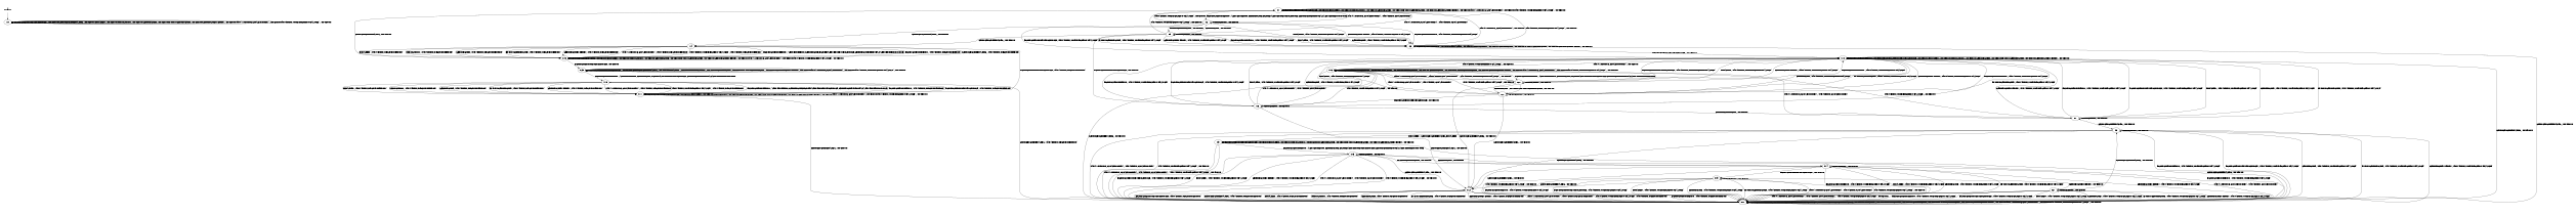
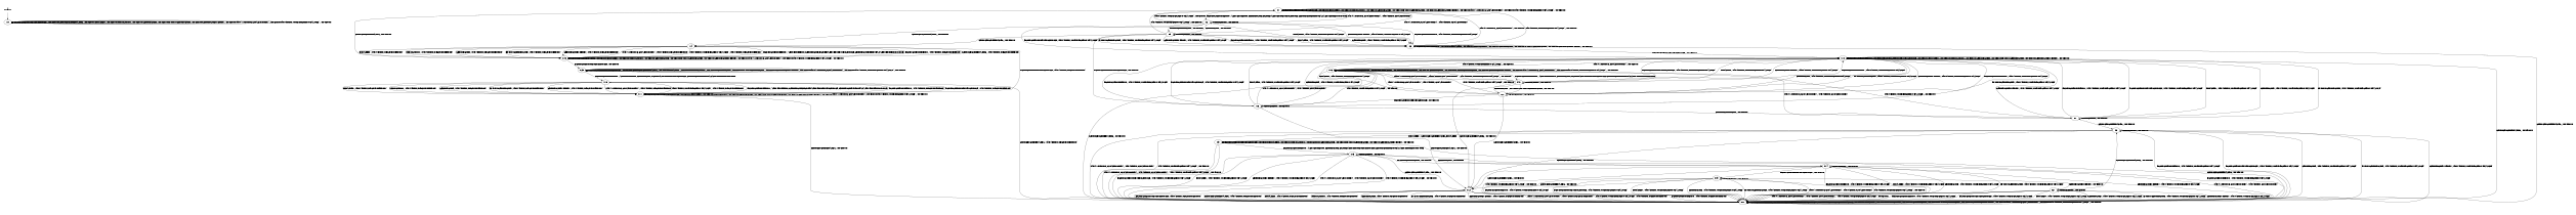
  digraph {
    n1 [label=s0]
    n2 [label=s1]
    n3 [label=s2]
    n4 [label=s15]
    n5 [label=s3]
    n6 [label=s4]
    n7 [label=s5]
    n8 [label=s10]
    n9 [label=s23]
    n10 [label=s17]
    n11 [label=s11]
    n12 [label=s6]
    n13 [label=s16]
    n14 [label=s18]
    n15 [label=s7]
    n16 [label=s12]
-   n17 [label=s20]
+   n17 [label=s40]
    n18 [label=s8]
    n19 [label=s9]
    n20 [label=s22]
    n21 [label=s13]
    n22 [label=s14]
    n23 [label=s19]
    n24 [label=s21]
    __start0 [shape=none]
    n1 -> n1 [label="ECDH_CLIENT_KEY_EXCHANGE / TIMEOUT"]
    n1 -> n1 [label="CHANGE_CIPHER_SPEC / TIMEOUT"]
    n1 -> n1 [label="FINISHED / TIMEOUT"]
    n1 -> n1 [label="APPLICATION / TIMEOUT"]
    n1 -> n1 [label="CERTIFICATE / TIMEOUT"]
    n1 -> n1 [label="EMPTY_CERTIFICATE / TIMEOUT"]
    n1 -> n1 [label="CERTIFICATE_VERIFY / TIMEOUT"]
    n1 -> n1 [label="Alert(WARNING,CLOSE_NOTIFY) / TIMEOUT"]
    n1 -> n1 [label="Alert(FATAL,UNEXPECTED_MESSAGE) / TIMEOUT"]
    n2 -> n2 [label="ECDH_CLIENT_KEY_EXCHANGE / TIMEOUT"]
    n2 -> n2 [label="FINISHED / TIMEOUT"]
    n2 -> n2 [label="APPLICATION / TIMEOUT"]
    n2 -> n2 [label="CERTIFICATE / TIMEOUT"]
    n2 -> n2 [label="EMPTY_CERTIFICATE / TIMEOUT"]
    n2 -> n2 [label="CERTIFICATE_VERIFY / TIMEOUT"]
    n2 -> n2 [label="Alert(WARNING,CLOSE_NOTIFY) / TIMEOUT"]
    n2 -> n2 [label="Alert(FATAL,UNEXPECTED_MESSAGE) / TIMEOUT"]
    n2 -> n3 [label="ECDH_CLIENT_HELLO / SERVER_HELLO,CERTIFICATE,ECDHE_SERVER_KEY_EXCHANGE,CERTIFICATE_REQUEST,SERVER_HELLO_DONE"]
    n2 -> n4 [label="CHANGE_CIPHER_SPEC / TIMEOUT"]
    n3 -> n2 [label="Alert(WARNING,CLOSE_NOTIFY) / Alert(FATAL,CLOSE_NOTIFY)"]
    n3 -> n2 [label="Alert(FATAL,UNEXPECTED_MESSAGE) / TIMEOUT"]
    n3 -> n3 [label="APPLICATION / TIMEOUT"]
    n3 -> n5 [label="ECDH_CLIENT_HELLO / Alert(FATAL,UNEXPECTED_MESSAGE)"]
    n3 -> n5 [label="FINISHED / Alert(FATAL,UNEXPECTED_MESSAGE)"]
    n3 -> n5 [label="CERTIFICATE_VERIFY / Alert(FATAL,UNEXPECTED_MESSAGE)"]
    n3 -> n6 [label="CHANGE_CIPHER_SPEC / TIMEOUT"]
    n3 -> n7 [label="CERTIFICATE / TIMEOUT"]
    n3 -> n7 [label="EMPTY_CERTIFICATE / TIMEOUT"]
    n3 -> n8 [label="ECDH_CLIENT_KEY_EXCHANGE / Alert(FATAL,UNEXPECTED_MESSAGE)"]
    n4 -> n4 [label="CHANGE_CIPHER_SPEC / TIMEOUT"]
    n4 -> n4 [label="FINISHED / TIMEOUT"]
    n4 -> n4 [label="APPLICATION / TIMEOUT"]
    n4 -> n4 [label="CERTIFICATE / TIMEOUT"]
    n4 -> n4 [label="EMPTY_CERTIFICATE / TIMEOUT"]
    n4 -> n4 [label="CERTIFICATE_VERIFY / TIMEOUT"]
    n4 -> n4 [label="Alert(WARNING,CLOSE_NOTIFY) / TIMEOUT"]
    n4 -> n4 [label="Alert(FATAL,UNEXPECTED_MESSAGE) / TIMEOUT"]
    n4 -> n6 [label="ECDH_CLIENT_HELLO / SERVER_HELLO,CERTIFICATE,ECDHE_SERVER_KEY_EXCHANGE,CERTIFICATE_REQUEST,SERVER_HELLO_DONE"]
    n4 -> n9 [label="ECDH_CLIENT_KEY_EXCHANGE / TIMEOUT"]
    n5 -> n2 [label="Alert(WARNING,CLOSE_NOTIFY) / TIMEOUT"]
    n5 -> n2 [label="Alert(FATAL,UNEXPECTED_MESSAGE) / TIMEOUT"]
    n5 -> n5 [label="ECDH_CLIENT_HELLO / TIMEOUT"]
    n5 -> n5 [label="FINISHED / TIMEOUT"]
    n5 -> n5 [label="APPLICATION / TIMEOUT"]
    n5 -> n5 [label="CERTIFICATE / TIMEOUT"]
    n5 -> n5 [label="EMPTY_CERTIFICATE / TIMEOUT"]
    n5 -> n5 [label="CERTIFICATE_VERIFY / TIMEOUT"]
    n5 -> n8 [label="ECDH_CLIENT_KEY_EXCHANGE / TIMEOUT"]
    n5 -> n10 [label="CHANGE_CIPHER_SPEC / TIMEOUT"]
    n6 -> n4 [label="ECDH_CLIENT_HELLO / Alert(FATAL,DECRYPT_ERROR)"]
    n6 -> n4 [label="CHANGE_CIPHER_SPEC / Alert(FATAL,DECRYPT_ERROR)"]
    n6 -> n4 [label="FINISHED / Alert(FATAL,DECRYPT_ERROR)"]
    n6 -> n4 [label="APPLICATION / Alert(FATAL,DECRYPT_ERROR)"]
    n6 -> n4 [label="CERTIFICATE / Alert(FATAL,DECRYPT_ERROR)"]
    n6 -> n4 [label="EMPTY_CERTIFICATE / Alert(FATAL,DECRYPT_ERROR)"]
    n6 -> n4 [label="CERTIFICATE_VERIFY / Alert(FATAL,DECRYPT_ERROR)"]
    n6 -> n4 [label="Alert(WARNING,CLOSE_NOTIFY) / Alert(FATAL,DECRYPT_ERROR)"]
    n6 -> n4 [label="Alert(FATAL,UNEXPECTED_MESSAGE) / Alert(FATAL,DECRYPT_ERROR)"]
    n6 -> n11 [label="ECDH_CLIENT_KEY_EXCHANGE / Alert(FATAL,DECRYPT_ERROR)"]
    n7 -> n2 [label="Alert(WARNING,CLOSE_NOTIFY) / Alert(FATAL,CLOSE_NOTIFY)"]
    n7 -> n2 [label="Alert(FATAL,UNEXPECTED_MESSAGE) / TIMEOUT"]
    n7 -> n5 [label="ECDH_CLIENT_HELLO / Alert(FATAL,UNEXPECTED_MESSAGE)"]
    n7 -> n5 [label="FINISHED / Alert(FATAL,UNEXPECTED_MESSAGE)"]
    n7 -> n5 [label="CERTIFICATE / Alert(FATAL,UNEXPECTED_MESSAGE)"]
    n7 -> n5 [label="EMPTY_CERTIFICATE / Alert(FATAL,UNEXPECTED_MESSAGE)"]
    n7 -> n5 [label="CERTIFICATE_VERIFY / Alert(FATAL,UNEXPECTED_MESSAGE)"]
    n7 -> n6 [label="CHANGE_CIPHER_SPEC / TIMEOUT"]
    n7 -> n7 [label="APPLICATION / TIMEOUT"]
    n7 -> n12 [label="ECDH_CLIENT_KEY_EXCHANGE / TIMEOUT"]
    n8 -> n8 [label="ECDH_CLIENT_HELLO / TIMEOUT"]
    n8 -> n8 [label="ECDH_CLIENT_KEY_EXCHANGE / TIMEOUT"]
    n8 -> n8 [label="FINISHED / TIMEOUT"]
    n8 -> n8 [label="APPLICATION / TIMEOUT"]
    n8 -> n8 [label="CERTIFICATE / TIMEOUT"]
    n8 -> n8 [label="EMPTY_CERTIFICATE / TIMEOUT"]
    n8 -> n8 [label="CERTIFICATE_VERIFY / TIMEOUT"]
    n8 -> n10 [label="CHANGE_CIPHER_SPEC / TIMEOUT"]
    n8 -> n13 [label="Alert(WARNING,CLOSE_NOTIFY) / TIMEOUT"]
    n8 -> n13 [label="Alert(FATAL,UNEXPECTED_MESSAGE) / TIMEOUT"]
    n9 -> n9 [label="ECDH_CLIENT_KEY_EXCHANGE / TIMEOUT"]
    n9 -> n9 [label="CHANGE_CIPHER_SPEC / TIMEOUT"]
    n9 -> n9 [label="FINISHED / TIMEOUT"]
    n9 -> n9 [label="APPLICATION / TIMEOUT"]
    n9 -> n9 [label="CERTIFICATE / TIMEOUT"]
    n9 -> n9 [label="EMPTY_CERTIFICATE / TIMEOUT"]
    n9 -> n9 [label="CERTIFICATE_VERIFY / TIMEOUT"]
    n9 -> n9 [label="Alert(WARNING,CLOSE_NOTIFY) / TIMEOUT"]
    n9 -> n9 [label="Alert(FATAL,UNEXPECTED_MESSAGE) / TIMEOUT"]
    n9 -> n14 [label="ECDH_CLIENT_HELLO / SERVER_HELLO,CERTIFICATE,ECDHE_SERVER_KEY_EXCHANGE,CERTIFICATE_REQUEST,SERVER_HELLO_DONE"]
    n10 -> n10 [label="ECDH_CLIENT_HELLO / TIMEOUT"]
    n10 -> n10 [label="ECDH_CLIENT_KEY_EXCHANGE / TIMEOUT"]
    n10 -> n10 [label="CHANGE_CIPHER_SPEC / TIMEOUT"]
    n10 -> n10 [label="FINISHED / TIMEOUT"]
    n10 -> n10 [label="APPLICATION / TIMEOUT"]
    n10 -> n10 [label="CERTIFICATE / TIMEOUT"]
    n10 -> n10 [label="EMPTY_CERTIFICATE / TIMEOUT"]
    n10 -> n10 [label="CERTIFICATE_VERIFY / TIMEOUT"]
    n10 -> n10 [label="Alert(WARNING,CLOSE_NOTIFY) / TIMEOUT"]
    n10 -> n10 [label="Alert(FATAL,UNEXPECTED_MESSAGE) / TIMEOUT"]
    n11 -> n10 [label="CHANGE_CIPHER_SPEC / TIMEOUT"]
    n11 -> n11 [label="ECDH_CLIENT_KEY_EXCHANGE / TIMEOUT"]
    n11 -> n11 [label="FINISHED / TIMEOUT"]
    n11 -> n11 [label="APPLICATION / TIMEOUT"]
    n11 -> n11 [label="CERTIFICATE / TIMEOUT"]
    n11 -> n11 [label="EMPTY_CERTIFICATE / TIMEOUT"]
    n11 -> n11 [label="CERTIFICATE_VERIFY / TIMEOUT"]
    n11 -> n11 [label="Alert(WARNING,CLOSE_NOTIFY) / TIMEOUT"]
    n11 -> n11 [label="Alert(FATAL,UNEXPECTED_MESSAGE) / TIMEOUT"]
    n11 -> n14 [label="ECDH_CLIENT_HELLO / SERVER_HELLO,CERTIFICATE,ECDHE_SERVER_KEY_EXCHANGE,CERTIFICATE_REQUEST,SERVER_HELLO_DONE"]
    n12 -> n8 [label="ECDH_CLIENT_HELLO / Alert(FATAL,UNEXPECTED_MESSAGE)"]
    n12 -> n8 [label="ECDH_CLIENT_KEY_EXCHANGE / Alert(FATAL,UNEXPECTED_MESSAGE)"]
    n12 -> n8 [label="FINISHED / Alert(FATAL,UNEXPECTED_MESSAGE)"]
    n12 -> n8 [label="CERTIFICATE / Alert(FATAL,UNEXPECTED_MESSAGE)"]
    n12 -> n8 [label="EMPTY_CERTIFICATE / Alert(FATAL,UNEXPECTED_MESSAGE)"]
    n12 -> n12 [label="APPLICATION / TIMEOUT"]
    n12 -> n13 [label="Alert(WARNING,CLOSE_NOTIFY) / Alert(FATAL,CLOSE_NOTIFY)"]
    n12 -> n13 [label="Alert(FATAL,UNEXPECTED_MESSAGE) / TIMEOUT"]
    n12 -> n15 [label="CERTIFICATE_ECDH / TIMEOUT"]
    n12 -> n16 [label="CHANGE_CIPHER_SPEC / TIMEOUT"]
    n13 -> n10 [label="CHANGE_CIPHER_SPEC / TIMEOUT"]
    n13 -> n13 [label="ECDH_CLIENT_KEY_EXCHANGE / TIMEOUT"]
    n13 -> n13 [label="FINISHED / TIMEOUT"]
    n13 -> n13 [label="APPLICATION / TIMEOUT"]
    n13 -> n13 [label="CERTIFICATE / TIMEOUT"]
    n13 -> n13 [label="EMPTY_CERTIFICATE / TIMEOUT"]
    n13 -> n13 [label="CERTIFICATE_VERIFY / TIMEOUT"]
    n13 -> n13 [label="Alert(WARNING,CLOSE_NOTIFY) / TIMEOUT"]
    n13 -> n13 [label="Alert(FATAL,UNEXPECTED_MESSAGE) / TIMEOUT"]
    n13 -> n17 [label="ECDH_CLIENT_HELLO / SERVER_HELLO,CERTIFICATE,ECDHE_SERVER_KEY_EXCHANGE,CERTIFICATE_REQUEST,SERVER_HELLO_DONE"]
    n14 -> n10 [label="CHANGE_CIPHER_SPEC / Alert(FATAL,DECRYPT_ERROR)"]
    n14 -> n11 [label="ECDH_CLIENT_HELLO / Alert(FATAL,DECRYPT_ERROR)"]
    n14 -> n11 [label="ECDH_CLIENT_KEY_EXCHANGE / Alert(FATAL,DECRYPT_ERROR)"]
    n14 -> n11 [label="FINISHED / Alert(FATAL,DECRYPT_ERROR)"]
    n14 -> n11 [label="APPLICATION / Alert(FATAL,DECRYPT_ERROR)"]
    n14 -> n11 [label="CERTIFICATE / Alert(FATAL,DECRYPT_ERROR)"]
    n14 -> n11 [label="EMPTY_CERTIFICATE / Alert(FATAL,DECRYPT_ERROR)"]
    n14 -> n11 [label="CERTIFICATE_VERIFY / Alert(FATAL,DECRYPT_ERROR)"]
    n14 -> n11 [label="Alert(WARNING,CLOSE_NOTIFY) / Alert(FATAL,DECRYPT_ERROR)"]
    n14 -> n11 [label="Alert(FATAL,UNEXPECTED_MESSAGE) / Alert(FATAL,DECRYPT_ERROR)"]
    n15 -> n8 [label="ECDH_CLIENT_HELLO / Alert(FATAL,UNEXPECTED_MESSAGE)"]
    n15 -> n8 [label="ECDH_CLIENT_KEY_EXCHANGE / Alert(FATAL,UNEXPECTED_MESSAGE)"]
    n15 -> n8 [label="FINISHED / Alert(FATAL,UNEXPECTED_MESSAGE)"]
    n15 -> n8 [label="CERTIFICATE / Alert(FATAL,UNEXPECTED_MESSAGE)"]
    n15 -> n8 [label="EMPTY_CERTIFICATE / Alert(FATAL,UNEXPECTED_MESSAGE)"]
    n15 -> n8 [label="CERTIFICATE_VERIFY / Alert(FATAL,UNEXPECTED_MESSAGE)"]
    n15 -> n13 [label="Alert(WARNING,CLOSE_NOTIFY) / Alert(FATAL,CLOSE_NOTIFY)"]
    n15 -> n13 [label="Alert(FATAL,UNEXPECTED_MESSAGE) / TIMEOUT"]
    n15 -> n15 [label="APPLICATION / TIMEOUT"]
    n15 -> n18 [label="CHANGE_CIPHER_SPEC / TIMEOUT"]
    n16 -> n10 [label="ECDH_CLIENT_HELLO / Alert(FATAL,DECRYPT_ERROR)"]
    n16 -> n10 [label="ECDH_CLIENT_KEY_EXCHANGE / Alert(FATAL,DECRYPT_ERROR)"]
    n16 -> n10 [label="CHANGE_CIPHER_SPEC / Alert(FATAL,DECRYPT_ERROR)"]
    n16 -> n10 [label="FINISHED / Alert(FATAL,DECRYPT_ERROR)"]
    n16 -> n10 [label="APPLICATION / Alert(FATAL,DECRYPT_ERROR)"]
    n16 -> n10 [label="CERTIFICATE / Alert(FATAL,DECRYPT_ERROR)"]
    n16 -> n10 [label="EMPTY_CERTIFICATE / Alert(FATAL,DECRYPT_ERROR)"]
    n16 -> n10 [label="CERTIFICATE_VERIFY / Alert(FATAL,DECRYPT_ERROR)"]
    n16 -> n10 [label="Alert(WARNING,CLOSE_NOTIFY) / Alert(FATAL,DECRYPT_ERROR)"]
    n16 -> n10 [label="Alert(FATAL,UNEXPECTED_MESSAGE) / Alert(FATAL,DECRYPT_ERROR)"]
    n17 -> n8 [label="ECDH_CLIENT_HELLO / Alert(FATAL,UNEXPECTED_MESSAGE)"]
    n17 -> n8 [label="ECDH_CLIENT_KEY_EXCHANGE / Alert(FATAL,UNEXPECTED_MESSAGE)"]
    n17 -> n8 [label="FINISHED / Alert(FATAL,UNEXPECTED_MESSAGE)"]
    n17 -> n8 [label="CERTIFICATE_VERIFY / Alert(FATAL,UNEXPECTED_MESSAGE)"]
    n17 -> n13 [label="Alert(WARNING,CLOSE_NOTIFY) / Alert(FATAL,CLOSE_NOTIFY)"]
    n17 -> n13 [label="Alert(FATAL,UNEXPECTED_MESSAGE) / TIMEOUT"]
    n17 -> n16 [label="CHANGE_CIPHER_SPEC / TIMEOUT"]
    n17 -> n17 [label="APPLICATION / TIMEOUT"]
    n17 -> n20 [label="CERTIFICATE / TIMEOUT"]
    n17 -> n20 [label="EMPTY_CERTIFICATE / TIMEOUT"]
    n18 -> n10 [label="ECDH_CLIENT_HELLO / Alert(FATAL,UNEXPECTED_MESSAGE)"]
    n18 -> n10 [label="ECDH_CLIENT_KEY_EXCHANGE / Alert(FATAL,UNEXPECTED_MESSAGE)"]
    n18 -> n10 [label="CERTIFICATE / Alert(FATAL,UNEXPECTED_MESSAGE)"]
    n18 -> n10 [label="EMPTY_CERTIFICATE / Alert(FATAL,UNEXPECTED_MESSAGE)"]
    n18 -> n10 [label="CERTIFICATE_VERIFY / Alert(FATAL,UNEXPECTED_MESSAGE)"]
    n18 -> n10 [label="Alert(WARNING,CLOSE_NOTIFY) / Alert(FATAL,CLOSE_NOTIFY)"]
    n18 -> n10 [label="Alert(FATAL,UNEXPECTED_MESSAGE) / TIMEOUT"]
    n18 -> n16 [label="CHANGE_CIPHER_SPEC / TIMEOUT"]
    n18 -> n18 [label="APPLICATION / TIMEOUT"]
    n18 -> n19 [label="FINISHED / CHANGE_CIPHER_SPEC,FINISHED"]
    n19 -> n10 [label="CHANGE_CIPHER_SPEC / TIMEOUT"]
    n19 -> n10 [label="Alert(WARNING,CLOSE_NOTIFY) / Alert(FATAL,CLOSE_NOTIFY)"]
    n19 -> n10 [label="Alert(FATAL,UNEXPECTED_MESSAGE) / TIMEOUT"]
    n19 -> n19 [label="ECDH_CLIENT_KEY_EXCHANGE / TIMEOUT"]
    n19 -> n19 [label="FINISHED / TIMEOUT"]
    n19 -> n19 [label="APPLICATION / APPLICATION"]
    n19 -> n19 [label="CERTIFICATE / TIMEOUT"]
    n19 -> n19 [label="EMPTY_CERTIFICATE / TIMEOUT"]
    n19 -> n19 [label="CERTIFICATE_VERIFY / TIMEOUT"]
    n19 -> n21 [label="ECDH_CLIENT_HELLO / SERVER_HELLO,CERTIFICATE,ECDHE_SERVER_KEY_EXCHANGE,CERTIFICATE_REQUEST,SERVER_HELLO_DONE"]
    n20 -> n8 [label="ECDH_CLIENT_HELLO / Alert(FATAL,UNEXPECTED_MESSAGE)"]
    n20 -> n8 [label="FINISHED / Alert(FATAL,UNEXPECTED_MESSAGE)"]
    n20 -> n8 [label="CERTIFICATE / Alert(FATAL,UNEXPECTED_MESSAGE)"]
    n20 -> n8 [label="EMPTY_CERTIFICATE / Alert(FATAL,UNEXPECTED_MESSAGE)"]
    n20 -> n8 [label="CERTIFICATE_VERIFY / Alert(FATAL,UNEXPECTED_MESSAGE)"]
    n20 -> n12 [label="ECDH_CLIENT_KEY_EXCHANGE / TIMEOUT"]
    n20 -> n13 [label="Alert(WARNING,CLOSE_NOTIFY) / Alert(FATAL,CLOSE_NOTIFY)"]
    n20 -> n13 [label="Alert(FATAL,UNEXPECTED_MESSAGE) / TIMEOUT"]
    n20 -> n16 [label="CHANGE_CIPHER_SPEC / TIMEOUT"]
    n20 -> n20 [label="APPLICATION / TIMEOUT"]
    n21 -> n10 [label="ECDH_CLIENT_HELLO / Alert(FATAL,UNEXPECTED_MESSAGE)"]
    n21 -> n10 [label="ECDH_CLIENT_KEY_EXCHANGE / Alert(FATAL,UNEXPECTED_MESSAGE)"]
    n21 -> n10 [label="FINISHED / Alert(FATAL,UNEXPECTED_MESSAGE)"]
    n21 -> n10 [label="CERTIFICATE_VERIFY / Alert(FATAL,UNEXPECTED_MESSAGE)"]
    n21 -> n10 [label="Alert(WARNING,CLOSE_NOTIFY) / Alert(FATAL,CLOSE_NOTIFY)"]
    n21 -> n10 [label="Alert(FATAL,UNEXPECTED_MESSAGE) / TIMEOUT"]
    n21 -> n16 [label="CHANGE_CIPHER_SPEC / TIMEOUT"]
    n21 -> n21 [label="APPLICATION / TIMEOUT"]
    n21 -> n22 [label="CERTIFICATE / TIMEOUT"]
    n21 -> n22 [label="EMPTY_CERTIFICATE / TIMEOUT"]
    n22 -> n10 [label="ECDH_CLIENT_HELLO / Alert(FATAL,UNEXPECTED_MESSAGE)"]
    n22 -> n10 [label="FINISHED / Alert(FATAL,UNEXPECTED_MESSAGE)"]
    n22 -> n10 [label="CERTIFICATE / Alert(FATAL,UNEXPECTED_MESSAGE)"]
    n22 -> n10 [label="EMPTY_CERTIFICATE / Alert(FATAL,UNEXPECTED_MESSAGE)"]
    n22 -> n10 [label="CERTIFICATE_VERIFY / Alert(FATAL,UNEXPECTED_MESSAGE)"]
    n22 -> n10 [label="Alert(WARNING,CLOSE_NOTIFY) / Alert(FATAL,CLOSE_NOTIFY)"]
    n22 -> n10 [label="Alert(FATAL,UNEXPECTED_MESSAGE) / TIMEOUT"]
    n22 -> n16 [label="CHANGE_CIPHER_SPEC / TIMEOUT"]
    n22 -> n22 [label="APPLICATION / TIMEOUT"]
    n22 -> n23 [label="ECDH_CLIENT_KEY_EXCHANGE / TIMEOUT"]
    n23 -> n10 [label="ECDH_CLIENT_HELLO / Alert(FATAL,UNEXPECTED_MESSAGE)"]
    n23 -> n10 [label="ECDH_CLIENT_KEY_EXCHANGE / Alert(FATAL,UNEXPECTED_MESSAGE)"]
    n23 -> n10 [label="FINISHED / Alert(FATAL,UNEXPECTED_MESSAGE)"]
    n23 -> n10 [label="CERTIFICATE / Alert(FATAL,UNEXPECTED_MESSAGE)"]
    n23 -> n10 [label="EMPTY_CERTIFICATE / Alert(FATAL,UNEXPECTED_MESSAGE)"]
    n23 -> n10 [label="Alert(WARNING,CLOSE_NOTIFY) / Alert(FATAL,CLOSE_NOTIFY)"]
    n23 -> n10 [label="Alert(FATAL,UNEXPECTED_MESSAGE) / TIMEOUT"]
    n23 -> n16 [label="CHANGE_CIPHER_SPEC / TIMEOUT"]
    n23 -> n23 [label="APPLICATION / TIMEOUT"]
    n23 -> n24 [label="CERTIFICATE_VERIFY / TIMEOUT"]
    n24 -> n10 [label="ECDH_CLIENT_HELLO / Alert(FATAL,UNEXPECTED_MESSAGE)"]
    n24 -> n10 [label="ECDH_CLIENT_KEY_EXCHANGE / Alert(FATAL,UNEXPECTED_MESSAGE)"]
    n24 -> n10 [label="FINISHED / Alert(FATAL,UNEXPECTED_MESSAGE)"]
    n24 -> n10 [label="CERTIFICATE / Alert(FATAL,UNEXPECTED_MESSAGE)"]
    n24 -> n10 [label="EMPTY_CERTIFICATE / Alert(FATAL,UNEXPECTED_MESSAGE)"]
    n24 -> n10 [label="CERTIFICATE_VERIFY / Alert(FATAL,UNEXPECTED_MESSAGE)"]
    n24 -> n10 [label="Alert(WARNING,CLOSE_NOTIFY) / Alert(FATAL,CLOSE_NOTIFY)"]
    n24 -> n10 [label="Alert(FATAL,UNEXPECTED_MESSAGE) / TIMEOUT"]
    n24 -> n18 [label="CHANGE_CIPHER_SPEC / TIMEOUT"]
    n24 -> n24 [label="APPLICATION / TIMEOUT"]
    __start0 -> n1
  }
